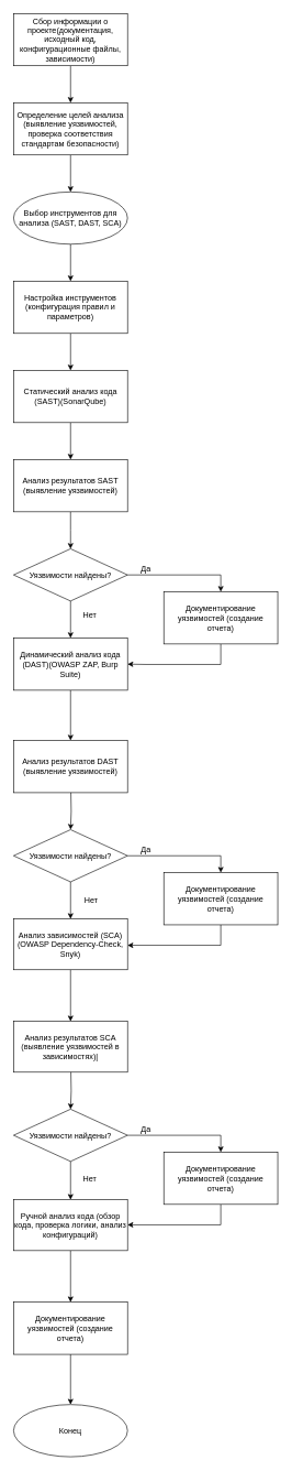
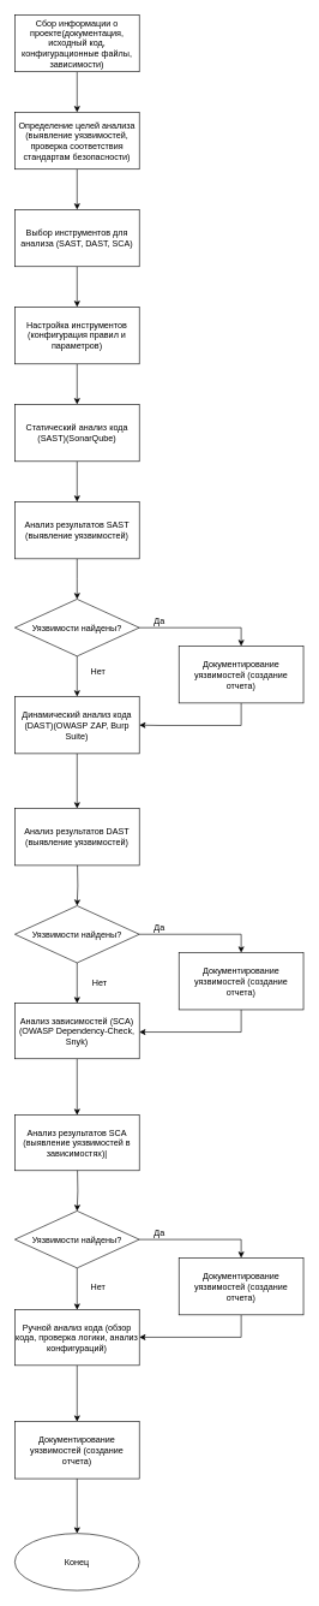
  <mxCell id="0" />
  <mxCell id="1" parent="0" />
  <mxCell id="2" style="edgeStyle=orthogonalEdgeStyle;rounded=0;orthogonalLoop=1;jettySize=auto;html=1;entryX=0.5;entryY=0;entryDx=0;entryDy=0;" parent="1" source="3" target="5" edge="1"><mxGeometry relative="1" as="geometry" /></mxCell>
  <mxCell id="3" value="Сбор информации о проекте(документация, исходный код, конфигурационные файлы, зависимости)" style="rounded=0;whiteSpace=wrap;html=1;" parent="1" vertex="1"><mxGeometry x="20" width="173" height="79" as="geometry" y="20" /></mxCell>
  <mxCell id="4" style="edgeStyle=orthogonalEdgeStyle;rounded=0;orthogonalLoop=1;jettySize=auto;html=1;entryX=0.5;entryY=0;entryDx=0;entryDy=0;" parent="1" source="5" target="7" edge="1"><mxGeometry relative="1" as="geometry" /></mxCell>
  <mxCell id="5" value="Определение целей анализа (выявление уязвимостей, проверка соответствия стандартам безопасности)" style="rounded=0;whiteSpace=wrap;html=1;" parent="1" vertex="1"><mxGeometry x="20" y="155" width="173" height="79" as="geometry" /></mxCell>
  <mxCell id="6" style="edgeStyle=orthogonalEdgeStyle;rounded=0;orthogonalLoop=1;jettySize=auto;html=1;entryX=0.5;entryY=0;entryDx=0;entryDy=0;" parent="1" source="7" target="9" edge="1"><mxGeometry relative="1" as="geometry" /></mxCell>
- <mxCell id="7" value="Выбор инструментов для анализа (SAST, DAST, SCA)" style="ellipse;whiteSpace=wrap;html=1;" parent="1" vertex="1"><mxGeometry x="20" y="290" width="173" height="79" as="geometry" /></mxCell>
+ <mxCell id="7" value="Выбор инструментов для анализа (SAST, DAST, SCA)" style="rounded=0;whiteSpace=wrap;html=1;" parent="1" vertex="1"><mxGeometry x="20" y="290" width="173" height="79" as="geometry" /></mxCell>
  <mxCell id="8" style="edgeStyle=orthogonalEdgeStyle;rounded=0;orthogonalLoop=1;jettySize=auto;html=1;entryX=0.5;entryY=0;entryDx=0;entryDy=0;" parent="1" source="9" target="11" edge="1"><mxGeometry relative="1" as="geometry" /></mxCell>
  <mxCell id="9" value="Настройка инструментов (конфигурация правил и параметров)" style="rounded=0;whiteSpace=wrap;html=1;" parent="1" vertex="1"><mxGeometry x="20" y="425" width="173" height="79" as="geometry" /></mxCell>
  <mxCell id="10" style="edgeStyle=orthogonalEdgeStyle;rounded=0;orthogonalLoop=1;jettySize=auto;html=1;entryX=0.5;entryY=0;entryDx=0;entryDy=0;" parent="1" source="11" target="13" edge="1"><mxGeometry relative="1" as="geometry" /></mxCell>
  <mxCell id="11" value="Статический анализ кода (SAST)(SonarQube)" style="rounded=0;whiteSpace=wrap;html=1;" parent="1" vertex="1"><mxGeometry x="20" y="560" width="173" height="79" as="geometry" /></mxCell>
  <mxCell id="12" style="edgeStyle=orthogonalEdgeStyle;rounded=0;orthogonalLoop=1;jettySize=auto;html=1;entryX=0.5;entryY=0;entryDx=0;entryDy=0;" parent="1" source="13" edge="1"><mxGeometry relative="1" as="geometry"><mxPoint x="106.5" y="830" as="targetPoint" /></mxGeometry></mxCell>
  <mxCell id="13" value="Анализ результатов SAST (выявление уязвимостей)" style="rounded=0;whiteSpace=wrap;html=1;" parent="1" vertex="1"><mxGeometry x="20" y="695" width="173" height="79" as="geometry" /></mxCell>
  <mxCell id="14" style="edgeStyle=orthogonalEdgeStyle;rounded=0;orthogonalLoop=1;jettySize=auto;html=1;entryX=0.5;entryY=0;entryDx=0;entryDy=0;" parent="1" source="16" target="20" edge="1"><mxGeometry relative="1" as="geometry" /></mxCell>
  <mxCell id="15" style="edgeStyle=orthogonalEdgeStyle;rounded=0;orthogonalLoop=1;jettySize=auto;html=1;entryX=0.5;entryY=0;entryDx=0;entryDy=0;" parent="1" source="16" target="18" edge="1"><mxGeometry relative="1" as="geometry" /></mxCell>
  <mxCell id="16" value="Уязвимости найдены?" style="rhombus;whiteSpace=wrap;html=1;" parent="1" vertex="1"><mxGeometry x="20" y="830" width="173" height="79" as="geometry" /></mxCell>
  <mxCell id="17" style="edgeStyle=orthogonalEdgeStyle;rounded=0;orthogonalLoop=1;jettySize=auto;html=1;entryX=1;entryY=0.5;entryDx=0;entryDy=0;" parent="1" source="18" target="20" edge="1"><mxGeometry relative="1" as="geometry"><Array as="points"><mxPoint x="335" y="1005" /><mxPoint x="221" y="1005" /></Array></mxGeometry></mxCell>
  <mxCell id="18" value="Документирование уязвимостей (создание отчета)" style="rounded=0;whiteSpace=wrap;html=1;" parent="1" vertex="1"><mxGeometry x="248" y="895" width="173" height="79" as="geometry" /></mxCell>
  <mxCell id="19" style="edgeStyle=orthogonalEdgeStyle;rounded=0;orthogonalLoop=1;jettySize=auto;html=1;entryX=0.5;entryY=0;entryDx=0;entryDy=0;" parent="1" source="20" target="23" edge="1"><mxGeometry relative="1" as="geometry" /></mxCell>
  <mxCell id="20" value="Динамический анализ кода (DAST)(OWASP ZAP, Burp Suite)" style="rounded=0;whiteSpace=wrap;html=1;" parent="1" vertex="1"><mxGeometry x="20" y="965" width="173" height="79" as="geometry" /></mxCell>
  <mxCell id="21" value="Да" style="text;html=1;align=center;verticalAlign=middle;whiteSpace=wrap;rounded=0;" parent="1" vertex="1"><mxGeometry x="191" y="846" width="60" height="30" as="geometry" /></mxCell>
  <mxCell id="22" value="Нет" style="text;html=1;align=center;verticalAlign=middle;whiteSpace=wrap;rounded=0;" parent="1" vertex="1"><mxGeometry x="106" y="916" width="60" height="30" as="geometry" /></mxCell>
  <mxCell id="23" value="Анализ результатов DAST (выявление уязвимостей)" style="rounded=0;whiteSpace=wrap;html=1;" parent="1" vertex="1"><mxGeometry x="20" y="1120" width="173" height="79" as="geometry" /></mxCell>
  <mxCell id="24" style="edgeStyle=orthogonalEdgeStyle;rounded=0;orthogonalLoop=1;jettySize=auto;html=1;entryX=0.5;entryY=0;entryDx=0;entryDy=0;" parent="1" edge="1"><mxGeometry relative="1" as="geometry"><mxPoint x="107" y="1199" as="sourcePoint" /><mxPoint x="106.5" y="1255" as="targetPoint" /></mxGeometry></mxCell>
  <mxCell id="25" style="edgeStyle=orthogonalEdgeStyle;rounded=0;orthogonalLoop=1;jettySize=auto;html=1;entryX=0.5;entryY=0;entryDx=0;entryDy=0;" parent="1" source="27" target="29" edge="1"><mxGeometry relative="1" as="geometry" /></mxCell>
  <mxCell id="26" style="edgeStyle=orthogonalEdgeStyle;rounded=0;orthogonalLoop=1;jettySize=auto;html=1;entryX=0.5;entryY=0;entryDx=0;entryDy=0;" parent="1" source="27" target="33" edge="1"><mxGeometry relative="1" as="geometry" /></mxCell>
  <mxCell id="27" value="Уязвимости найдены?" style="rhombus;whiteSpace=wrap;html=1;" parent="1" vertex="1"><mxGeometry x="20" y="1255" width="173" height="79" as="geometry" /></mxCell>
  <mxCell id="28" style="edgeStyle=orthogonalEdgeStyle;rounded=0;orthogonalLoop=1;jettySize=auto;html=1;entryX=1;entryY=0.5;entryDx=0;entryDy=0;" parent="1" source="29" edge="1"><mxGeometry relative="1" as="geometry"><mxPoint x="193" y="1430" as="targetPoint" /><Array as="points"><mxPoint x="335" y="1430" /><mxPoint x="221" y="1430" /></Array></mxGeometry></mxCell>
  <mxCell id="29" value="Документирование уязвимостей (создание отчета)" style="rounded=0;whiteSpace=wrap;html=1;" parent="1" vertex="1"><mxGeometry x="248" y="1320" width="173" height="79" as="geometry" /></mxCell>
  <mxCell id="30" value="Да" style="text;html=1;align=center;verticalAlign=middle;whiteSpace=wrap;rounded=0;" parent="1" vertex="1"><mxGeometry x="191" y="1271" width="60" height="30" as="geometry" /></mxCell>
  <mxCell id="31" value="Нет" style="text;html=1;align=center;verticalAlign=middle;whiteSpace=wrap;rounded=0;" parent="1" vertex="1"><mxGeometry x="108" y="1347" width="60" height="30" as="geometry" /></mxCell>
  <mxCell id="32" style="edgeStyle=orthogonalEdgeStyle;rounded=0;orthogonalLoop=1;jettySize=auto;html=1;entryX=0.5;entryY=0;entryDx=0;entryDy=0;" parent="1" source="33" target="34" edge="1"><mxGeometry relative="1" as="geometry" /></mxCell>
  <mxCell id="33" value="Анализ зависимостей (SCA) (OWASP Dependency-Check, Snyk)" style="rounded=0;whiteSpace=wrap;html=1;" parent="1" vertex="1"><mxGeometry x="20" y="1390" width="173" height="77" as="geometry" /></mxCell>
  <mxCell id="34" value="Анализ результатов SCA (выявление уязвимостей в зависимостях)|" style="rounded=0;whiteSpace=wrap;html=1;" parent="1" vertex="1"><mxGeometry x="20" y="1545" width="173" height="77" as="geometry" /></mxCell>
  <mxCell id="35" style="edgeStyle=orthogonalEdgeStyle;rounded=0;orthogonalLoop=1;jettySize=auto;html=1;entryX=0.5;entryY=0;entryDx=0;entryDy=0;" parent="1" edge="1"><mxGeometry relative="1" as="geometry"><mxPoint x="107" y="1622" as="sourcePoint" /><mxPoint x="106.5" y="1678" as="targetPoint" /></mxGeometry></mxCell>
  <mxCell id="36" style="edgeStyle=orthogonalEdgeStyle;rounded=0;orthogonalLoop=1;jettySize=auto;html=1;entryX=0.5;entryY=0;entryDx=0;entryDy=0;" parent="1" source="38" target="40" edge="1"><mxGeometry relative="1" as="geometry" /></mxCell>
  <mxCell id="37" style="edgeStyle=orthogonalEdgeStyle;rounded=0;orthogonalLoop=1;jettySize=auto;html=1;entryX=0.5;entryY=0;entryDx=0;entryDy=0;" parent="1" source="38" target="44" edge="1"><mxGeometry relative="1" as="geometry" /></mxCell>
  <mxCell id="38" value="Уязвимости найдены?" style="rhombus;whiteSpace=wrap;html=1;" parent="1" vertex="1"><mxGeometry x="20" y="1678" width="173" height="79" as="geometry" /></mxCell>
  <mxCell id="39" style="edgeStyle=orthogonalEdgeStyle;rounded=0;orthogonalLoop=1;jettySize=auto;html=1;entryX=1;entryY=0.5;entryDx=0;entryDy=0;" parent="1" source="40" edge="1"><mxGeometry relative="1" as="geometry"><mxPoint x="193" y="1853" as="targetPoint" /><Array as="points"><mxPoint x="335" y="1853" /><mxPoint x="221" y="1853" /></Array></mxGeometry></mxCell>
  <mxCell id="40" value="Документирование уязвимостей (создание отчета)" style="rounded=0;whiteSpace=wrap;html=1;" parent="1" vertex="1"><mxGeometry x="248" y="1743" width="173" height="79" as="geometry" /></mxCell>
  <mxCell id="41" value="Да" style="text;html=1;align=center;verticalAlign=middle;whiteSpace=wrap;rounded=0;" parent="1" vertex="1"><mxGeometry x="191" y="1694" width="60" height="30" as="geometry" /></mxCell>
  <mxCell id="42" value="Нет" style="text;html=1;align=center;verticalAlign=middle;whiteSpace=wrap;rounded=0;" parent="1" vertex="1"><mxGeometry x="106" y="1767.5" width="60" height="30" as="geometry" /></mxCell>
  <mxCell id="43" style="edgeStyle=orthogonalEdgeStyle;rounded=0;orthogonalLoop=1;jettySize=auto;html=1;entryX=0.5;entryY=0;entryDx=0;entryDy=0;" parent="1" source="44" target="46" edge="1"><mxGeometry relative="1" as="geometry" /></mxCell>
  <mxCell id="44" value="Ручной анализ кода (обзор кода, проверка логики, анализ конфигураций)" style="rounded=0;whiteSpace=wrap;html=1;" parent="1" vertex="1"><mxGeometry x="20" y="1815" width="173" height="77" as="geometry" /></mxCell>
  <mxCell id="45" style="edgeStyle=orthogonalEdgeStyle;rounded=0;orthogonalLoop=1;jettySize=auto;html=1;entryX=0.5;entryY=0;entryDx=0;entryDy=0;" parent="1" source="46" target="47" edge="1"><mxGeometry relative="1" as="geometry" /></mxCell>
  <mxCell id="46" value="Документирование уязвимостей (создание отчета)" style="rounded=0;whiteSpace=wrap;html=1;" parent="1" vertex="1"><mxGeometry x="20" y="1970" width="173" height="79" as="geometry" /></mxCell>
  <mxCell id="47" value="Конец" style="ellipse;whiteSpace=wrap;html=1;" parent="1" vertex="1"><mxGeometry x="20" y="2125" width="173" height="79" as="geometry" /></mxCell>
